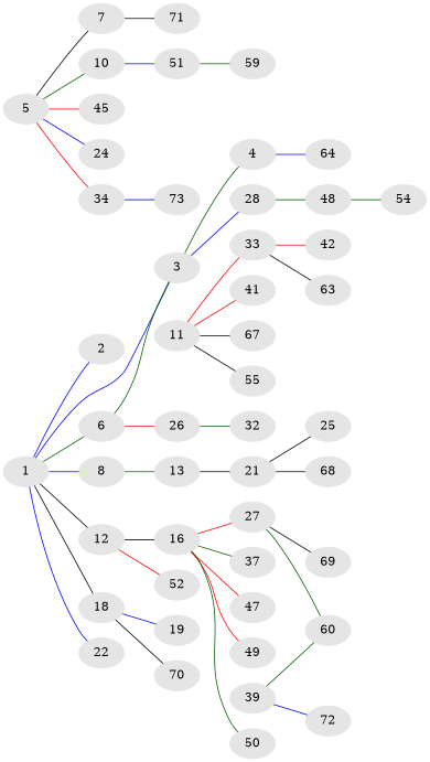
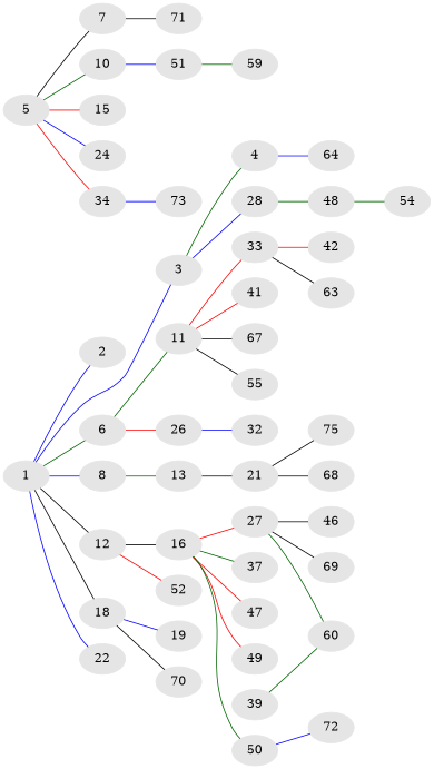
  graph {
    rankdir=LR
    node [color=gray90 style=filled]
    edge [color=black]
    1 [super="+30"]
    2
    3 [super="+53"]
    6 [super="+14"]
    8 [super="+58"]
    12 [super="+35"]
    18 [super="+38"]
    22
    4 [super="+9"]
    28 [super="+57"]
    5 [super="+17"]
    7 [super="+31"]
    10
-   15 [label=45]
+   15
    24
    34 [super="+40"]
    11 [super="+43"]
    26 [super="+29"]
    13 [super="+20"]
    16 [super="+23"]
    52
    19 [super="+45"]
    70
    64
    48
    71
    51 [super="+66"]
    73
    33 [super="+61"]
    41
    67
    55
    32
    21 [super="+44"]
    59
    42 [super="+65"]
    63
    27 [super="+36"]
    37 [super="+62"]
    47
    49
    50
-   25
+   25 [label=75]
    68
+   46 [super="+56"]
    69
    60
    72
    39
    54
    1 -- 2 [color=blue]
    1 -- 3 [color=blue]
    1 -- 6 [color=darkgreen]
    1 -- 8 [color=blue]
    1 -- 12
    1 -- 18
    1 -- 22 [color=blue]
    3 -- 4 [color=darkgreen]
    3 -- 28 [color=blue]
-   6 -- 3 [color=darkgreen]
+   6 -- 11 [color=darkgreen]
    6 -- 26 [color=red]
    8 -- 13 [color=darkgreen]
    12 -- 16
    12 -- 52 [color=red]
    18 -- 19 [color=blue]
    18 -- 70
    4 -- 64 [color=blue]
    28 -- 48 [color=darkgreen]
    5 -- 7
    5 -- 10 [color=darkgreen]
    5 -- 15 [color=red]
    5 -- 24 [color=blue]
    5 -- 34 [color=red]
    7 -- 71
    10 -- 51 [color=blue]
    34 -- 73 [color=blue]
    11 -- 33 [color=red]
    11 -- 41 [color=red]
    11 -- 67
    11 -- 55
-   26 -- 32 [color=darkgreen]
+   26 -- 32 [color=blue]
    13 -- 21
    16 -- 27 [color=red]
    16 -- 37 [color=darkgreen]
    16 -- 47 [color=red]
    16 -- 49 [color=red]
    16 -- 50 [color=darkgreen]
    48 -- 54 [color=darkgreen]
    51 -- 59 [color=darkgreen]
    33 -- 42 [color=red]
    33 -- 63
    21 -- 25
    21 -- 68
+   27 -- 46
    27 -- 69
    27 -- 60 [color=darkgreen]
-   39 -- 72 [color=blue]
+   50 -- 72 [color=blue]
    39 -- 60 [color=darkgreen]
  }
